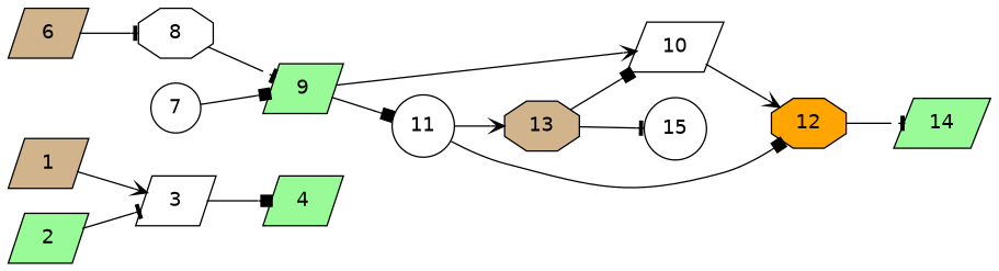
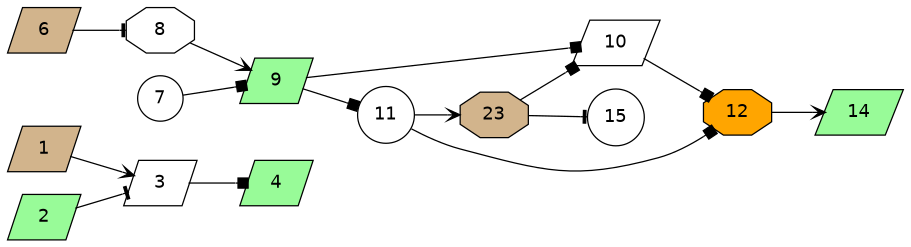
  digraph {
    fontname="DejaVu Sans"
    rankdir=LR
    node [alpha=0.09 fillcolor=white fontname="DejaVu Sans" shape=parallelogram style=filled]
    edge [arrowhead=box fontname="DejaVu Sans"]
    1 [alpha=0.11 expect_size=15735808 fillcolor=tan]
    3 [alpha=0.14 expect_size=26167296]
    4 [expect_size=27398144 fillcolor=palegreen]
    2 [alpha=0.01 expect_size=38424576 fillcolor=palegreen]
    6 [expect_size=43281408 fillcolor=tan]
    8 [alpha=0.12 expect_size=51761152 shape=octagon]
    7 [alpha=0.04 expect_size=15482880 shape=circle]
    9 [alpha=0.04 expect_size=35584000 fillcolor=palegreen]
    10 [alpha=0.17 expect_size=43781120]
    11 [alpha=0.14 expect_size=38181888 shape=circle]
    12 [alpha=0.15 expect_size=16657408 fillcolor=orange shape=octagon]
-   13 [expect_size=18409472 fillcolor=tan shape=octagon]
+   13 [expect_size=18409472 fillcolor=tan shape=octagon label=23]
    14 [alpha=0.06 expect_size=51477504 fillcolor=palegreen]
    15 [expect_size=24727552 shape=circle]
    1 -> 3 [arrowhead=vee]
    3 -> 4
    2 -> 3 [arrowhead=tee]
    6 -> 8 [arrowhead=tee]
-   8 -> 9 [arrowhead=tee]
+   8 -> 9 [arrowhead=vee]
    7 -> 9
-   9 -> 10 [arrowhead=vee]
+   9 -> 10
    9 -> 11
-   10 -> 12 [arrowhead=vee]
+   10 -> 12
    11 -> 12
    11 -> 13 [arrowhead=vee]
-   12 -> 14 [arrowhead=tee]
+   12 -> 14 [arrowhead=vee]
    13 -> 10
    13 -> 15 [arrowhead=tee]
  }
